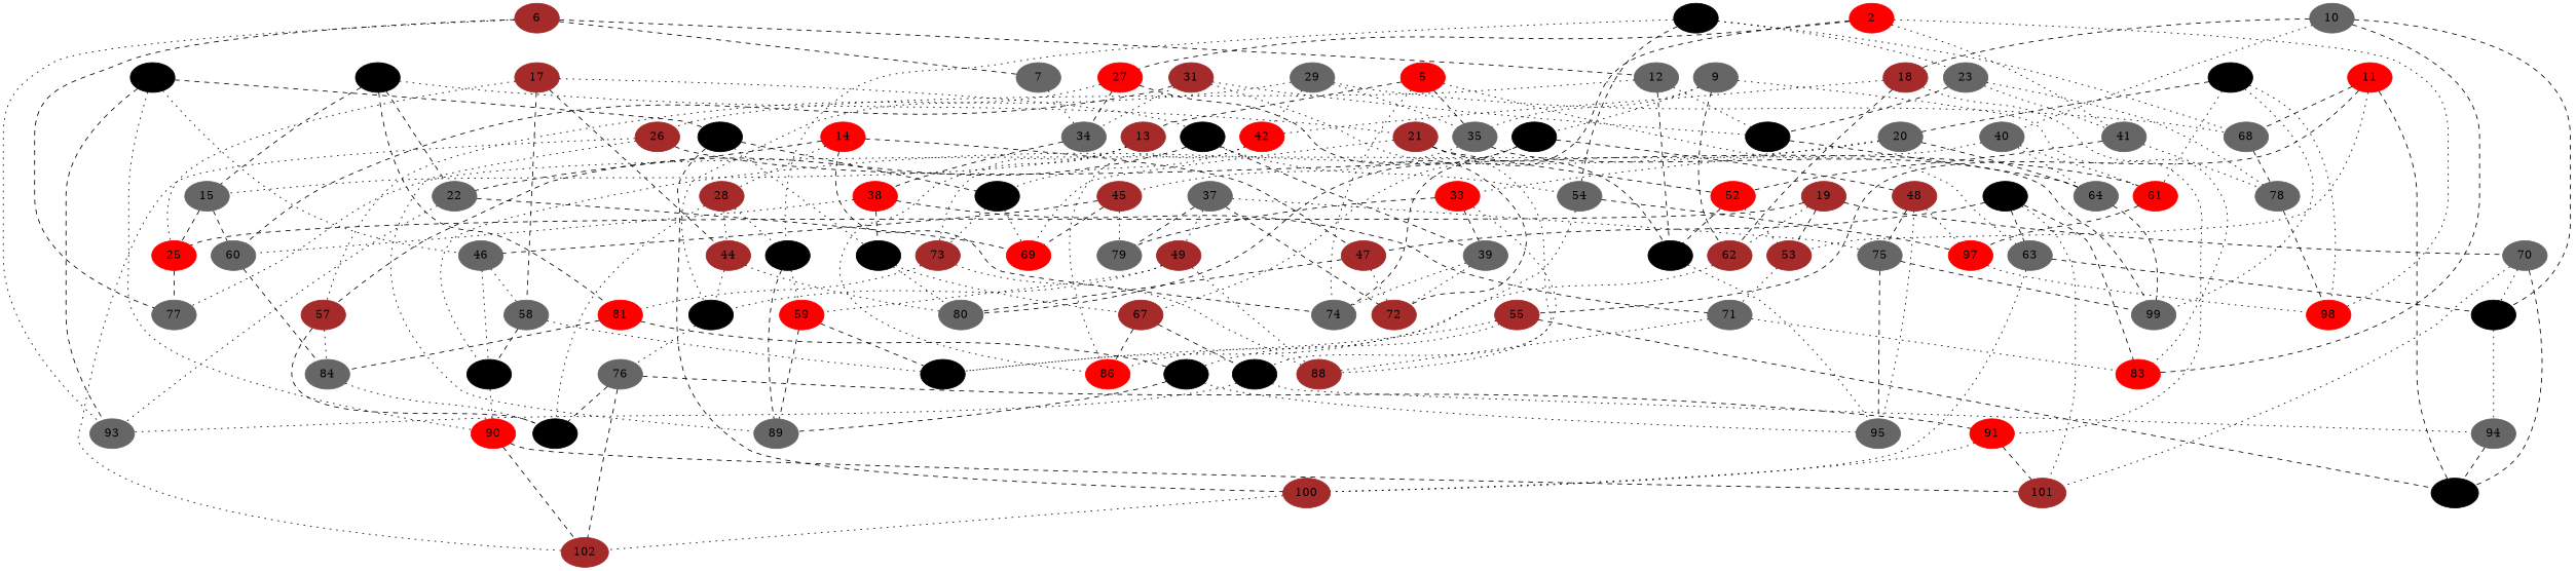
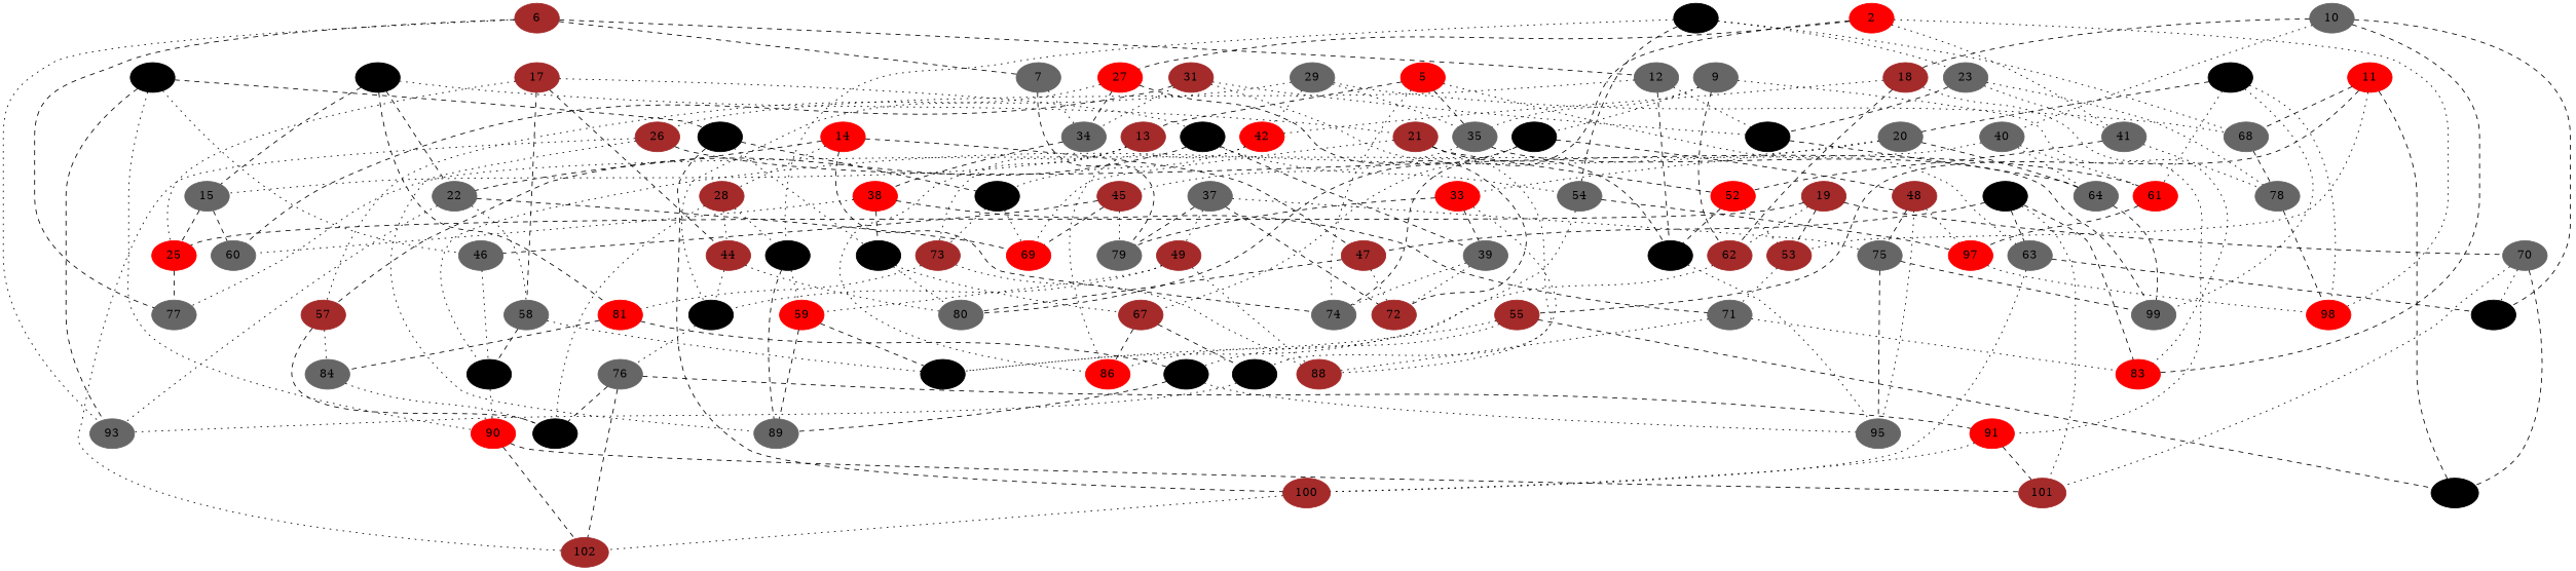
  graph {
    node [color=gray40 style=filled]
    edge [style=dotted]
    1 [color=black]
    15
    21 [color=brown]
    22
    81 [color=red]
    25 [color=red]
    60
    92 [color=black]
    52 [color=red]
    69 [color=red]
    93
    85 [color=black]
    84
    2 [color=red]
    27 [color=red]
    41
    74
    98 [color=red]
    34
    51 [color=black]
    72 [color=brown]
    78
    3 [color=black]
    20
    61 [color=red]
    99
    33 [color=red]
    64
    65 [color=black]
    97 [color=red]
    4 [color=black]
    47 [color=brown]
    63
    83 [color=red]
    101 [color=brown]
    80
    82 [color=black]
    100 [color=brown]
    5 [color=red]
    13 [color=brown]
    35
    73 [color=brown]
    86 [color=red]
    45 [color=brown]
    6 [color=brown]
    7
    12
    77
    79
    26 [color=brown]
    36 [color=black]
    38 [color=red]
    8 [color=black]
    23
    30 [color=black]
    54
    68
    89
    59 [color=red]
    9
    24 [color=black]
    62 [color=brown]
    91 [color=red]
    48 [color=brown]
    67 [color=brown]
    66 [color=black]
    10
    18 [color=brown]
    40
    42 [color=red]
-   94
    11 [color=red]
    53 [color=brown]
    55 [color=brown]
    103 [color=black]
    71
    102 [color=brown]
    95
    88 [color=brown]
    14 [color=red]
    28 [color=brown]
    44 [color=brown]
    96 [color=black]
    16 [color=black]
    43 [color=black]
    46
    90 [color=red]
    50 [color=black]
    56 [color=black]
    58
    17 [color=brown]
    32 [color=black]
    57 [color=brown]
    39
    19 [color=brown]
    70
    75
    87 [color=black]
    76
    29
    31 [color=brown]
    37
    49 [color=brown]
    1 -- 15 [style=dashed]
    1 -- 21
    1 -- 22 [style=dashed]
    1 -- 81 [style=dashed]
    15 -- 25 [style=dashed]
    15 -- 60 [style=dashed]
    21 -- 92 [style=dashed]
    21 -- 52 [style=dashed]
    21 -- 69
    22 -- 69 [style=dashed]
    22 -- 93
    81 -- 85 [style=dashed]
    81 -- 84 [style=dashed]
    25 -- 77 [style=dashed]
-   60 -- 84 [style=dashed]
    92 -- 95
    52 -- 92 [style=dashed]
    52 -- 53
    85 -- 89 [style=dashed]
    85 -- 95
    84 -- 96
    2 -- 27 [style=dashed]
    2 -- 41
    2 -- 74 [style=dashed]
    2 -- 98
    27 -- 34 [style=dashed]
    27 -- 51
    27 -- 72 [style=dashed]
    41 -- 52 [style=dashed]
    41 -- 78
    34 -- 38 [style=dashed]
    51 -- 76
    78 -- 98 [style=dashed]
    3 -- 98
    3 -- 20 [style=dashed]
    3 -- 61
    3 -- 99
    20 -- 33
    20 -- 64 [style=dashed]
    20 -- 65
    61 -- 97 [style=dashed]
    33 -- 79 [style=dashed]
    33 -- 88
    33 -- 39 [style=dashed]
    64 -- 99 [style=dashed]
    65 -- 90
    97 -- 98
    4 -- 47 [style=dashed]
    4 -- 63 [style=dashed]
    4 -- 83 [style=dashed]
    4 -- 101
    47 -- 72
    47 -- 80 [style=dashed]
    63 -- 82 [style=dashed]
    63 -- 100
-   82 -- 94
    100 -- 102
    5 -- 74
    5 -- 63
    5 -- 13 [style=dashed]
    5 -- 35 [style=dashed]
    13 -- 15
    13 -- 73
    13 -- 86
    35 -- 99 [style=dashed]
    35 -- 45
    73 -- 81
    73 -- 88
    45 -- 69 [style=dashed]
    45 -- 79
    45 -- 46 [style=dashed]
    6 -- 93
    6 -- 7 [style=dashed]
    6 -- 12 [style=dashed]
    6 -- 77 [style=dashed]
    7 -- 34
+   7 -- 79 [style=dashed]
    12 -- 92 [style=dashed]
    12 -- 26
    12 -- 36
    26 -- 61 [style=dashed]
    26 -- 89
    26 -- 102
    36 -- 64 [style=dashed]
    38 -- 60
    38 -- 71 [style=dashed]
    38 -- 50 [style=dashed]
    8 -- 23
    8 -- 30
    8 -- 54 [style=dashed]
    8 -- 68
    23 -- 41
    23 -- 78
    23 -- 36 [style=dashed]
    30 -- 89 [style=dashed]
    30 -- 59
    54 -- 97 [style=dashed]
    54 -- 86
    68 -- 78 [style=dashed]
    59 -- 89 [style=dashed]
    59 -- 66 [style=dashed]
    9 -- 35
    9 -- 24
    9 -- 62 [style=dashed]
    9 -- 91
    24 -- 80 [style=dashed]
    24 -- 48 [style=dashed]
    24 -- 67
    62 -- 66
    91 -- 101 [style=dashed]
    91 -- 100
    48 -- 97
    48 -- 95
    48 -- 75 [style=dashed]
    67 -- 86 [style=dashed]
    67 -- 87 [style=dashed]
    10 -- 83 [style=dashed]
    10 -- 82 [style=dashed]
    10 -- 18 [style=dashed]
    10 -- 40
    18 -- 83
    18 -- 62 [style=dashed]
    18 -- 42
    40 -- 61
    40 -- 64
    40 -- 77
    42 -- 86
    42 -- 56
-   94 -- 103 [style=dashed]
    11 -- 68 [style=dashed]
    11 -- 53
    11 -- 55 [style=dashed]
    11 -- 103 [style=dashed]
    53 -- 71
    55 -- 85
    55 -- 66
    55 -- 103 [style=dashed]
    71 -- 83
    71 -- 88
    14 -- 22 [style=dashed]
    14 -- 74 [style=dashed]
    14 -- 47 [style=dashed]
    14 -- 28
    28 -- 30
    28 -- 44
    28 -- 96
    44 -- 51
    44 -- 80
    16 -- 93 [style=dashed]
    16 -- 43 [style=dashed]
    16 -- 46
    16 -- 90
    43 -- 100 [style=dashed]
    43 -- 50
    43 -- 56 [style=dashed]
    46 -- 65
-   46 -- 58
+   22 -- 58
    90 -- 101 [style=dashed]
    90 -- 102 [style=dashed]
    50 -- 80
    50 -- 67
    56 -- 69
    56 -- 73
    58 -- 65 [style=dashed]
    58 -- 66
    17 -- 25
    17 -- 44 [style=dashed]
    17 -- 58 [style=dashed]
    17 -- 32
    32 -- 54
    32 -- 57 [style=dashed]
    32 -- 39 [style=dashed]
    57 -- 84
    57 -- 96 [style=dashed]
    39 -- 74
    39 -- 72
    19 -- 25 [style=dashed]
    19 -- 62
    19 -- 53 [style=dashed]
    19 -- 70 [style=dashed]
    70 -- 101
    70 -- 82
    70 -- 103 [style=dashed]
    75 -- 99 [style=dashed]
    75 -- 95 [style=dashed]
    87 -- 93
-   87 -- 94
    76 -- 91 [style=dashed]
    76 -- 102 [style=dashed]
    76 -- 96 [style=dashed]
    29 -- 35
    29 -- 68
    29 -- 42
    29 -- 57
    31 -- 60 [style=dashed]
    31 -- 34
    31 -- 36
    31 -- 87
    37 -- 72 [style=dashed]
    37 -- 79 [style=dashed]
    37 -- 75
    37 -- 49
    49 -- 51
    49 -- 59
    49 -- 88
  }
